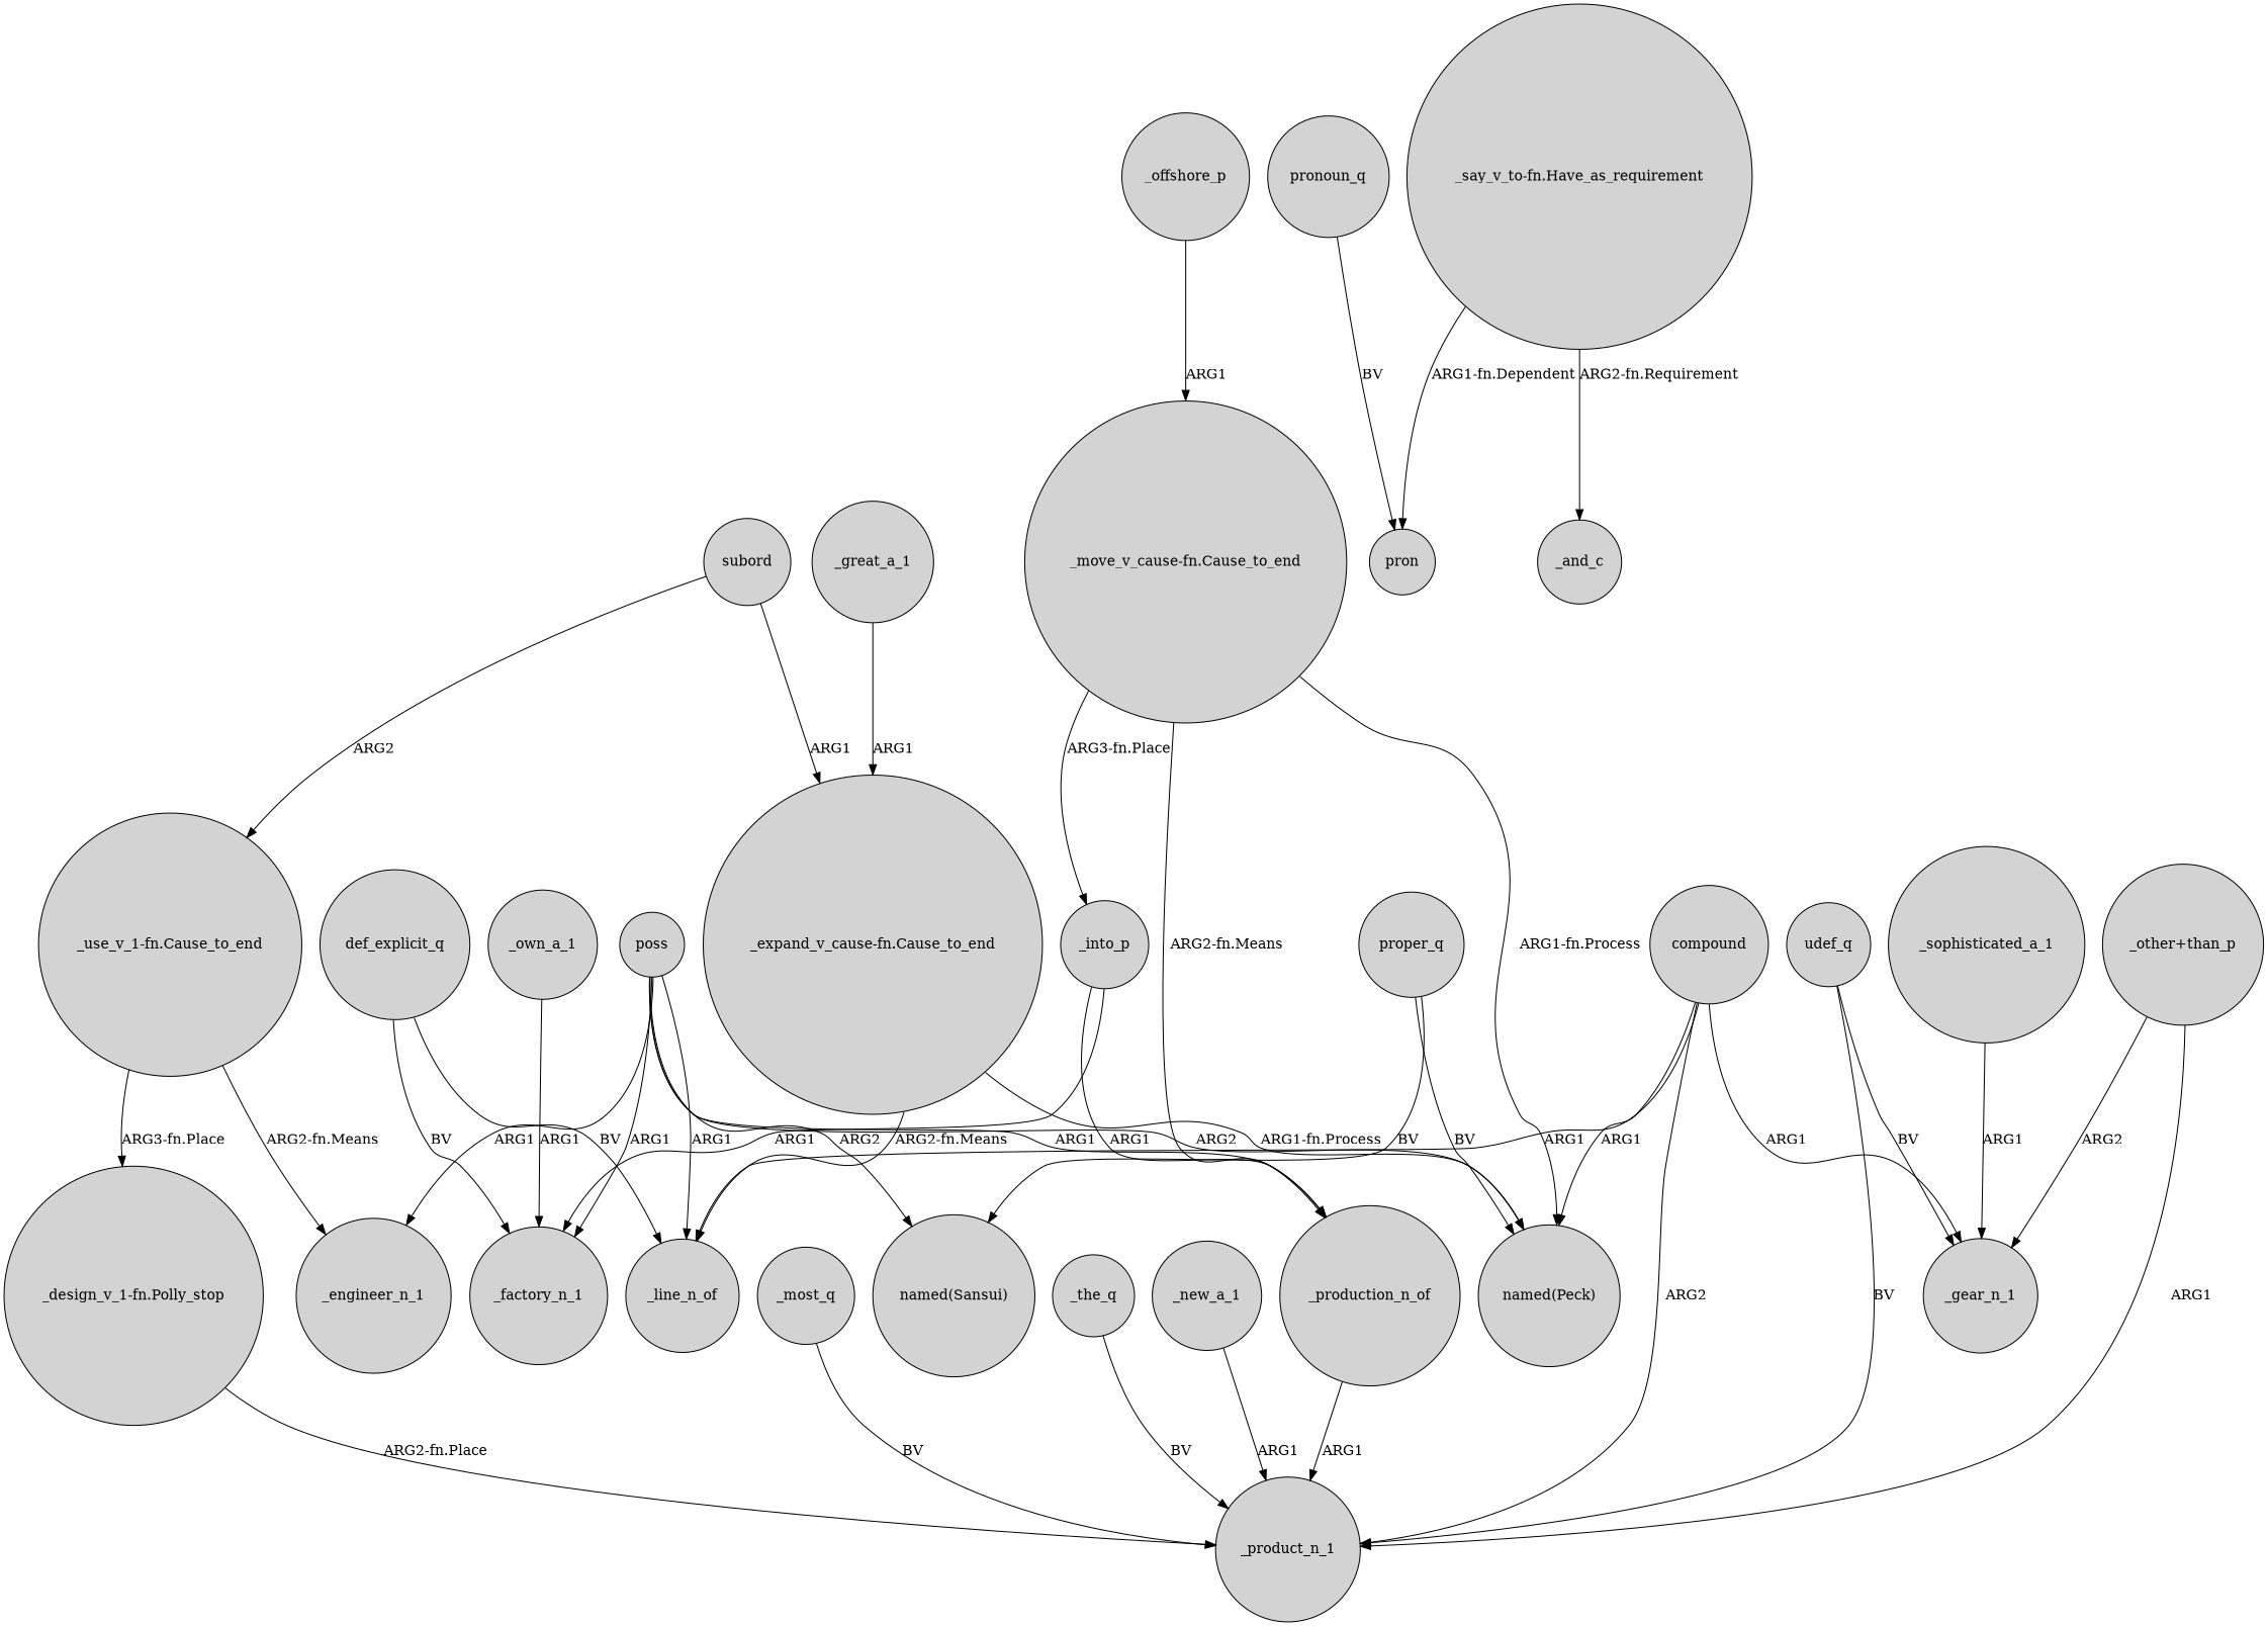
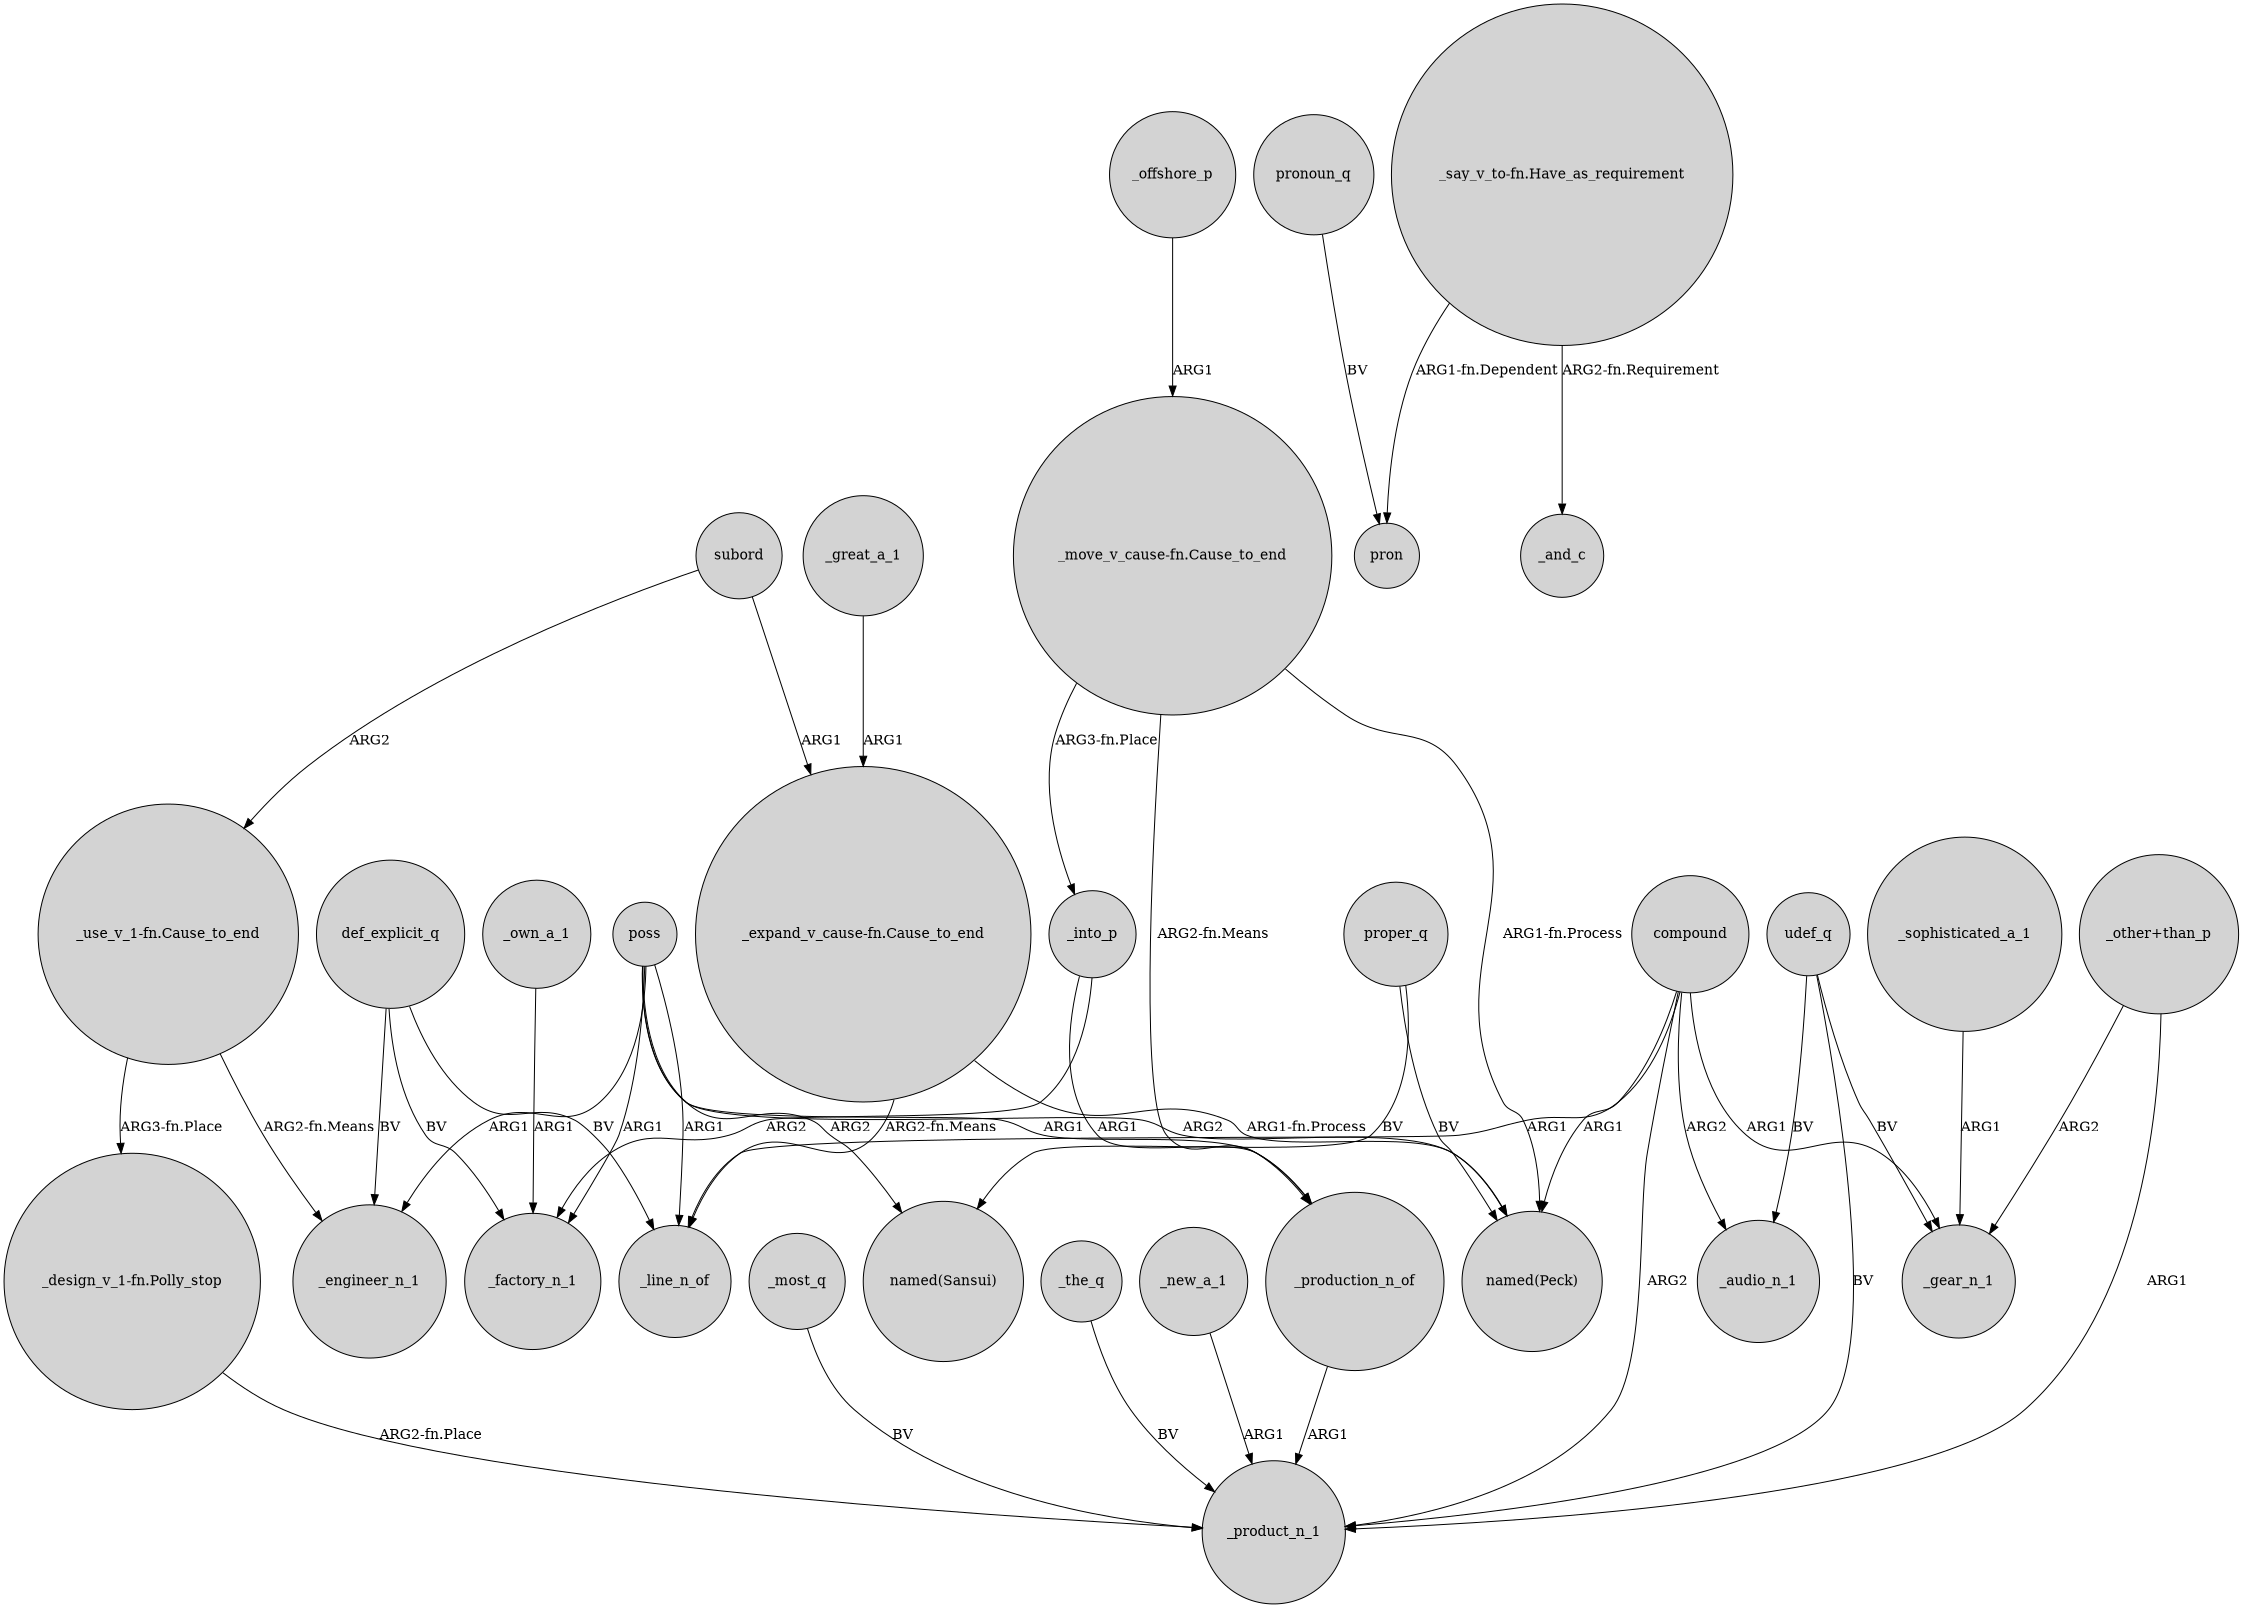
  digraph {
    node [shape=circle style=filled]
    def_explicit_q
    _line_n_of
    _engineer_n_1
    _factory_n_1
    _production_n_of
    _product_n_1
    compound
    "named(Peck)"
+   _audio_n_1
    _gear_n_1
    subord
    "_expand_v_cause-fn.Cause_to_end"
    "_use_v_1-fn.Cause_to_end"
    n14 [label="_design_v_1-fn.Polly_stop"]
    proper_q
    "named(Sansui)"
    "_move_v_cause-fn.Cause_to_end"
    _into_p
    _most_q
    udef_q
    poss
    _the_q
    _new_a_1
    "_other+than_p"
    pronoun_q
    pron
    _sophisticated_a_1
    "_say_v_to-fn.Have_as_requirement"
    _and_c
    _great_a_1
    _own_a_1
    _offshore_p
    def_explicit_q -> _line_n_of [label=BV]
+   def_explicit_q -> _engineer_n_1 [label=BV]
    def_explicit_q -> _factory_n_1 [label=BV]
    _production_n_of -> _product_n_1 [label=ARG1]
    compound -> _line_n_of [label=ARG1]
    compound -> _product_n_1 [label=ARG2]
    compound -> "named(Peck)" [label=ARG1]
+   compound -> _audio_n_1 [label=ARG2]
    compound -> _gear_n_1 [label=ARG1]
    subord -> "_expand_v_cause-fn.Cause_to_end" [label=ARG1]
    subord -> "_use_v_1-fn.Cause_to_end" [label=ARG2]
    "_expand_v_cause-fn.Cause_to_end" -> _line_n_of [label="ARG2-fn.Means"]
    "_expand_v_cause-fn.Cause_to_end" -> "named(Peck)" [label="ARG1-fn.Process"]
    "_use_v_1-fn.Cause_to_end" -> _engineer_n_1 [label="ARG2-fn.Means"]
    "_use_v_1-fn.Cause_to_end" -> n14 [label="ARG3-fn.Place"]
    n14 -> _product_n_1 [label="ARG2-fn.Place"]
    proper_q -> "named(Peck)" [label=BV]
    proper_q -> "named(Sansui)" [label=BV]
    "_move_v_cause-fn.Cause_to_end" -> _production_n_of [label="ARG2-fn.Means"]
    "_move_v_cause-fn.Cause_to_end" -> "named(Peck)" [label="ARG1-fn.Process"]
    "_move_v_cause-fn.Cause_to_end" -> _into_p [label="ARG3-fn.Place"]
-   _into_p -> _factory_n_1 [label=ARG1]
+   _into_p -> _factory_n_1 [label=ARG2]
    _into_p -> _production_n_of [label=ARG1]
    _most_q -> _product_n_1 [label=BV]
    udef_q -> _product_n_1 [label=BV]
+   udef_q -> _audio_n_1 [label=BV]
    udef_q -> _gear_n_1 [label=BV]
    poss -> _line_n_of [label=ARG1]
    poss -> _engineer_n_1 [label=ARG1]
    poss -> _factory_n_1 [label=ARG1]
    poss -> _production_n_of [label=ARG1]
    poss -> "named(Peck)" [label=ARG2]
    poss -> "named(Sansui)" [label=ARG2]
    _the_q -> _product_n_1 [label=BV]
    _new_a_1 -> _product_n_1 [label=ARG1]
    "_other+than_p" -> _product_n_1 [label=ARG1]
    "_other+than_p" -> _gear_n_1 [label=ARG2]
    pronoun_q -> pron [label=BV]
    _sophisticated_a_1 -> _gear_n_1 [label=ARG1]
    "_say_v_to-fn.Have_as_requirement" -> pron [label="ARG1-fn.Dependent"]
    "_say_v_to-fn.Have_as_requirement" -> _and_c [label="ARG2-fn.Requirement"]
    _great_a_1 -> "_expand_v_cause-fn.Cause_to_end" [label=ARG1]
    _own_a_1 -> _factory_n_1 [label=ARG1]
    _offshore_p -> "_move_v_cause-fn.Cause_to_end" [label=ARG1]
  }
